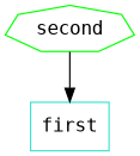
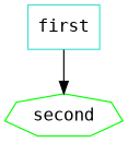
  digraph {
    fontname="DejaVu Sans Mono"
    node [fontname="DejaVu Sans Mono"]
    n1 [color="#40e0d0" label=first shape=rect]
    n2 [color=green label=second shape=septagon]
-   n2 -> n1 [fontname="DejaVu Sans Mono"]
+   n1 -> n2 [fontname="DejaVu Sans Mono"]
  }
